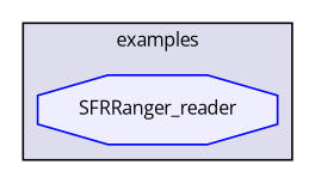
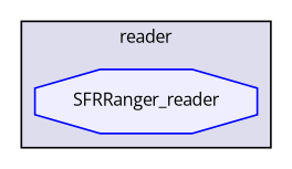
  digraph {
    compound=true
    fontname="Open Sans"
    n1 [fillcolor="#eeeeff" fontname="Open Sans" fontsize=10 label=SFRRanger_reader pencolor=black shape=octagon style=filled color=blue]
    subgraph cluster_1 {
      bgcolor="#ddddee"
      fontsize=10
-     label=examples
+     label=reader
      pencolor=black
      n1
    }
  }
